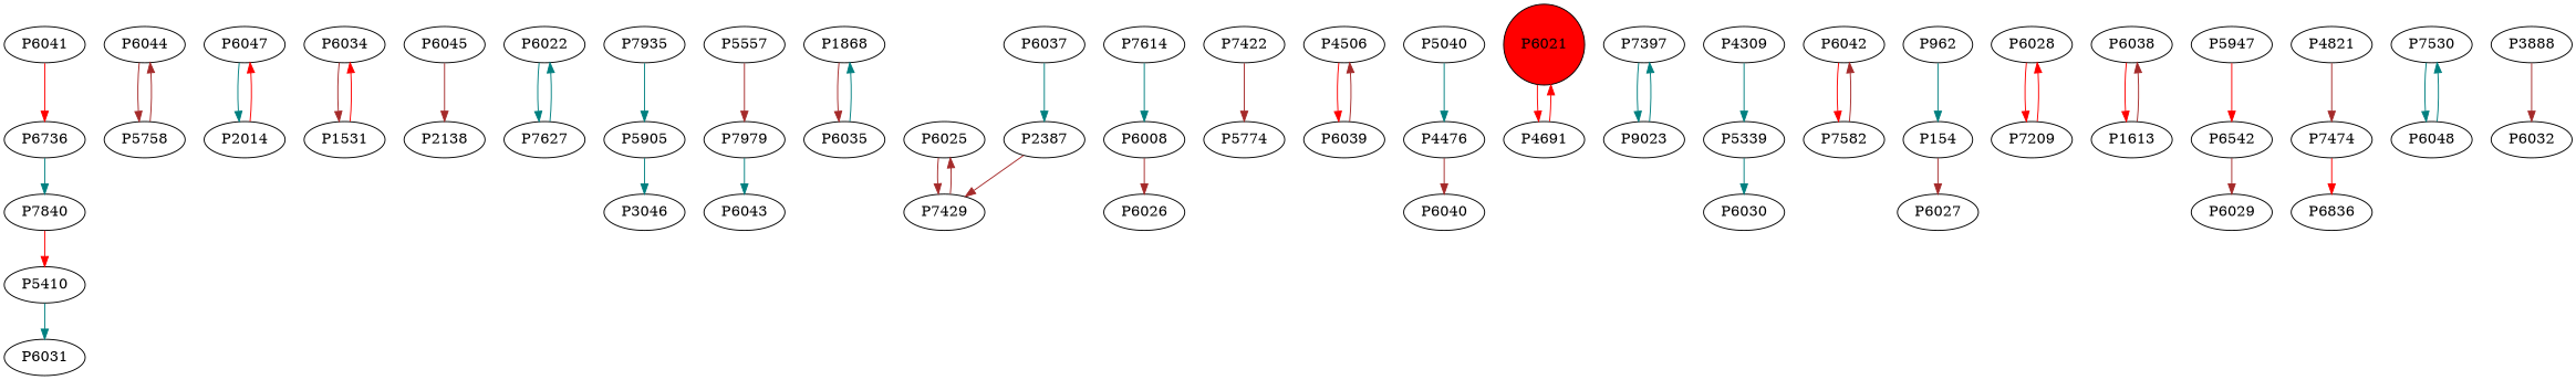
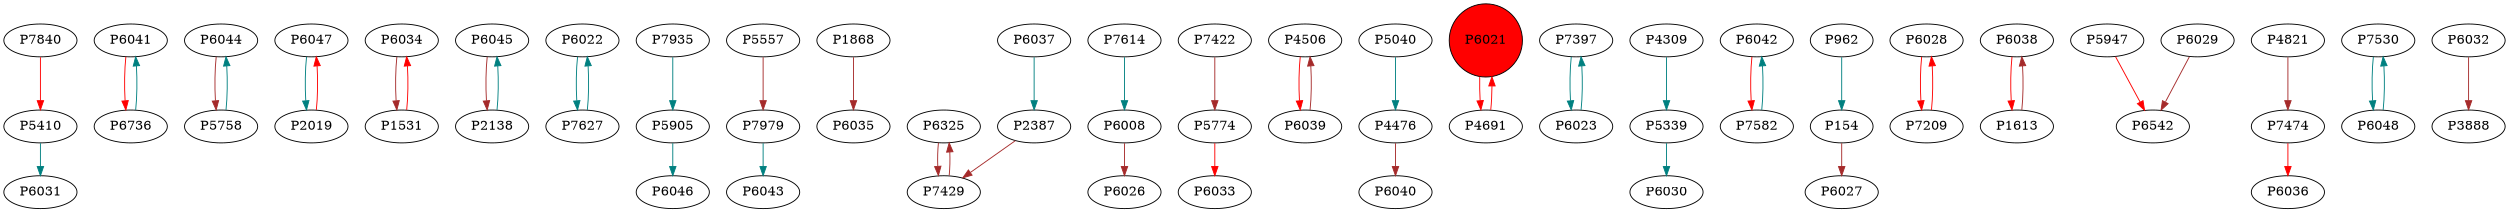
  digraph {
    edge [color=teal]
    P7840
    P5410
    P6031
    P6041
    P6736
    P6044
    P5758
    P6047
-   P2014
+   P2014 [label=P2019]
    P6034
    P1531
    P6045
    P2138
    P6022
    P7627
    P7935
    P5905
-   P6046 [label=P3046]
+   P6046
    P7979
    P6043
    P1868
    P6035
-   P6025
+   P6025 [label=P6325]
    P7429
    P2387
    P6037
    P6008
    P6026
    P7422
    P5774
+   P6033
    P4506
    P6039
    P5040
    P4476
    P6040
    P6021 [fillcolor=red shape=circle style=filled]
    P4691
    P7397
-   P6023 [label=P9023]
+   P6023
    P4309
    P5339
    P6030
    P6042
    P7582
    P962
    P154
    P6027
    P6028
    P7209
    P6038
    P1613
    P7614
    P5947
    P6542
    P6029
    P7474
-   P6036 [label=P6836]
+   P6036
    P7530
    P6048
    P5557
    P3888
    P6032
    P4821
    P7840 -> P5410 [color=red]
    P5410 -> P6031
    P6041 -> P6736 [color=red]
-   P6736 -> P7840
+   P6736 -> P6041
    P6044 -> P5758 [color=brown]
-   P5758 -> P6044 [color=brown]
+   P5758 -> P6044
    P6047 -> P2014
    P2014 -> P6047 [color=red]
    P6034 -> P1531 [color=brown]
    P1531 -> P6034 [color=red]
    P6045 -> P2138 [color=brown]
+   P2138 -> P6045
    P6022 -> P7627
    P7627 -> P6022
    P7935 -> P5905
    P5905 -> P6046
    P7979 -> P6043
    P1868 -> P6035 [color=brown]
-   P6035 -> P1868
    P6025 -> P7429 [color=brown]
    P7429 -> P6025 [color=brown]
    P2387 -> P7429 [color=brown]
    P6037 -> P2387
    P6008 -> P6026 [color=brown]
    P7422 -> P5774 [color=brown]
+   P5774 -> P6033 [color=red]
    P4506 -> P6039 [color=red]
    P6039 -> P4506 [color=brown]
    P5040 -> P4476
    P4476 -> P6040 [color=brown]
    P6021 -> P4691 [color=red]
    P4691 -> P6021 [color=red]
    P7397 -> P6023
    P6023 -> P7397
    P4309 -> P5339
    P5339 -> P6030
    P6042 -> P7582 [color=red]
-   P7582 -> P6042 [color=brown]
+   P7582 -> P6042
    P962 -> P154
    P154 -> P6027 [color=brown]
    P6028 -> P7209 [color=red]
    P7209 -> P6028 [color=red]
    P6038 -> P1613 [color=red]
    P1613 -> P6038 [color=brown]
    P7614 -> P6008
    P5947 -> P6542 [color=red]
-   P6542 -> P6029 [color=brown]
+   P6029 -> P6542 [color=brown]
    P7474 -> P6036 [color=red]
    P7530 -> P6048
    P6048 -> P7530
    P5557 -> P7979 [color=brown]
-   P3888 -> P6032 [color=brown]
+   P6032 -> P3888 [color=brown]
    P4821 -> P7474 [color=brown]
  }
